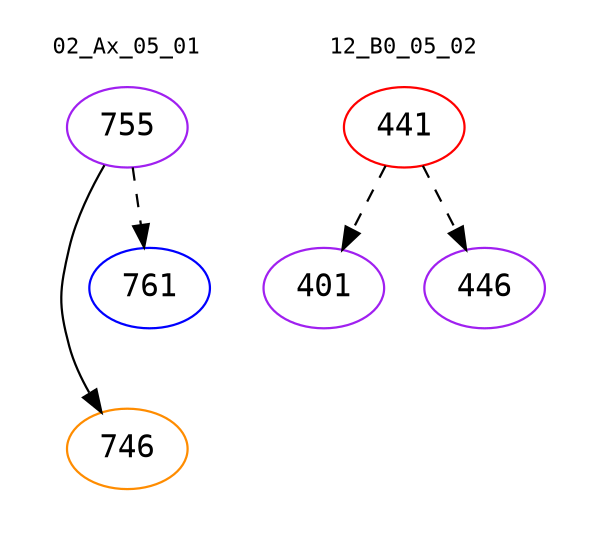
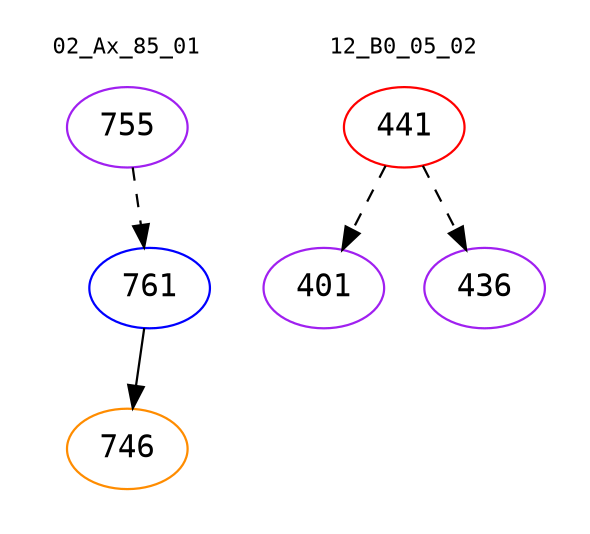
  digraph {
    fontname="DejaVu Sans Mono"
    node [color=purple fontname="DejaVu Sans Mono"]
    edge [color=black fontname="DejaVu Sans Mono" style=dashed]
    n1 [label=755]
    n2 [color=darkorange label=746]
    n3 [color=blue label=761]
    n4 [color=red label=441]
    n5 [label=401]
-   n6 [label=446]
+   n6 [label=436]
    subgraph cluster_1 {
      color=white
      fontsize=10
-     label="02_Ax_05_01"
+     label="02_Ax_85_01"
      n1
      n2
      n3
    }
    subgraph cluster_2 {
      color=white
      fontsize=10
      label="12_B0_05_02"
      n4
      n5
      n6
    }
-   n1 -> n2 [style=solid]
+   n3 -> n2 [style=solid]
    n1 -> n3
    n4 -> n5
    n4 -> n6
  }
